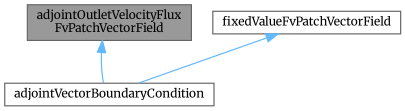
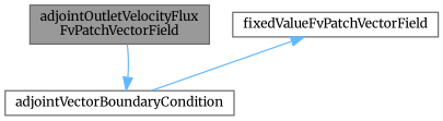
  digraph {
    fontname=Merriweather
    node [color=gray40 fillcolor=white fontname=Merriweather fontsize=10 shape=box style=filled]
    edge [color=steelblue1 dir=back fontname=Merriweather fontsize=10 labelfontname=Helvetica labelfontsize=10 style=solid]
    n1 [fillcolor=grey60 fontcolor=black height=0.2 label="adjointOutletVelocityFlux\lFvPatchVectorField" width=0.4]
    n2 [height=0.2 label=fixedValueFvPatchVectorField width=0.4]
    n3 [height=0.2 label=adjointVectorBoundaryCondition width=0.4]
    n2 -> n3
-   n1 -> n3
+   n3 -> n1
  }
